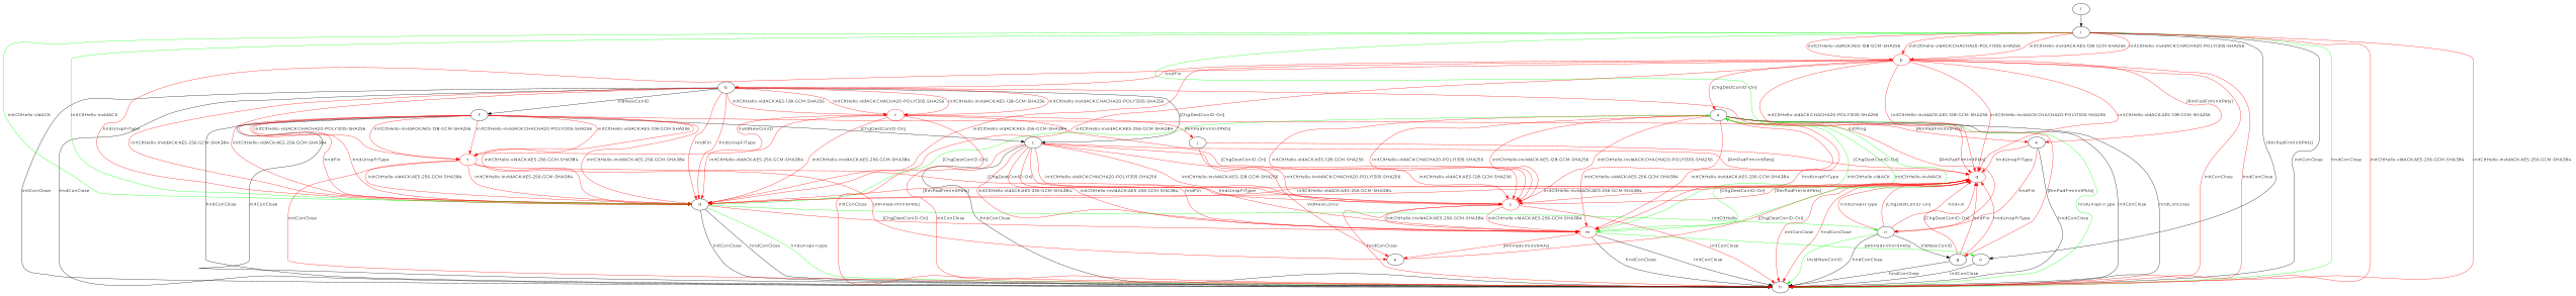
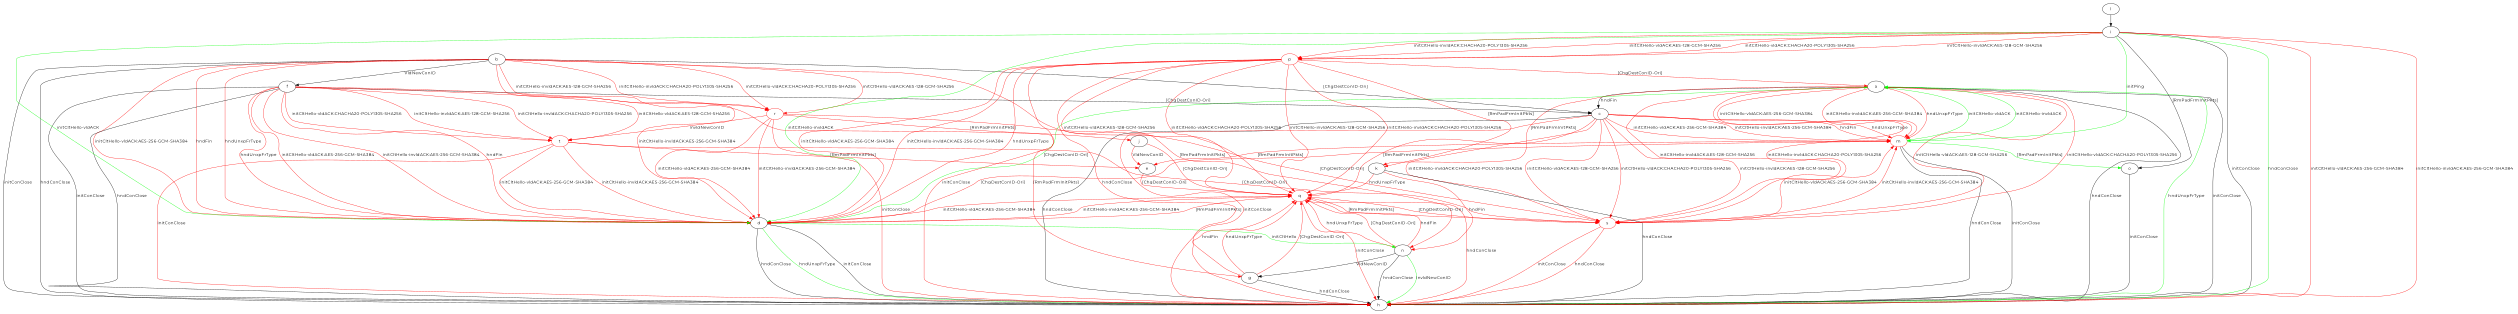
  digraph {
    fontname=Montserrat
    node [fontname=Montserrat]
    edge [fontname=Montserrat color=red]
    a
    c
    h
    k
    m [color=red]
    s [color=red]
    q [color=red]
    n
    o
    e
    d
    g
    b
    f
    r [color=red]
    t [color=red]
    j
    i
    p [color=red]
    l
+   a -> c [label="hndFin " color=""]
    a -> h [label="initConClose " color=""]
    a -> h [label="hndConClose " color=""]
    a -> h [color=green label="hndUnxpFrType "]
    a -> k [label="[RmPadFrmInitPkts] "]
    a -> m [label="initCltHello-vldACK:AES-256-GCM-SHA384 "]
    a -> m [label="initCltHello-invldACK:AES-256-GCM-SHA384 "]
    a -> m [label="hndUnxpFrType "]
    a -> s [label="initCltHello-vldACK:AES-128-GCM-SHA256 "]
    a -> s [label="initCltHello-vldACK:CHACHA20-POLY1305-SHA256 "]
    a -> s [label="initCltHello-invldACK:AES-128-GCM-SHA256 "]
    a -> s [label="initCltHello-invldACK:CHACHA20-POLY1305-SHA256 "]
    c -> h [label="hndConClose " color=""]
    c -> h [label="initConClose "]
    c -> m [label="initCltHello-vldACK:AES-256-GCM-SHA384 "]
    c -> m [label="initCltHello-invldACK:AES-256-GCM-SHA384 "]
    c -> m [label="hndFin "]
    c -> m [label="hndUnxpFrType "]
    c -> s [label="initCltHello-vldACK:AES-128-GCM-SHA256 "]
    c -> s [label="initCltHello-vldACK:CHACHA20-POLY1305-SHA256 "]
    c -> s [label="initCltHello-invldACK:AES-128-GCM-SHA256 "]
    c -> s [label="initCltHello-invldACK:CHACHA20-POLY1305-SHA256 "]
    c -> q [label="[RmPadFrmInitPkts] "]
    k -> h [label="hndConClose " color=""]
    k -> q [label="hndUnxpFrType "]
    k -> n [label="hndFin "]
    m -> a [color=green label="initCltHello-vldACK "]
    m -> a [color=green label="initCltHello-invldACK "]
    m -> h [label="initConClose " color=""]
    m -> h [label="hndConClose " color=""]
    m -> o [color=green label="[RmPadFrmInitPkts] "]
    m -> e [label="[RmPadFrmInitPkts] "]
    s -> h [label="initConClose "]
    s -> h [label="hndConClose "]
    s -> m [label="initCltHello-vldACK:AES-256-GCM-SHA384 "]
    s -> m [label="initCltHello-invldACK:AES-256-GCM-SHA384 "]
    s -> q [label="[RmPadFrmInitPkts] "]
    q -> h [label="initConClose "]
    q -> h [label="hndConClose "]
    q -> s [label="[ChgDestConID-Ori] "]
    q -> d [label="initCltHello-vldACK:AES-256-GCM-SHA384 "]
    q -> d [label="initCltHello-invldACK:AES-256-GCM-SHA384 "]
    n -> h [label="hndConClose " color=""]
    n -> h [color=green label="InvldNewConID "]
    n -> q [label="hndFin "]
    n -> q [label="hndUnxpFrType "]
    n -> q [label="[ChgDestConID-Ori] "]
    n -> g [label="VldNewConID " color=""]
    o -> h [label="initConClose " color=""]
    e -> q [label="[ChgDestConID-Ori] "]
    d -> a [color=green label="[ChgDestConID-Ori] "]
    d -> h [label="initConClose " color=""]
    d -> h [label="hndConClose " color=""]
    d -> h [color=green label="hndUnxpFrType "]
    d -> m [label="[ChgDestConID-Ori] "]
    d -> q [label="[RmPadFrmInitPkts] "]
    d -> n [color=green label="initCltHello "]
    g -> h [label="hndConClose " color=""]
    g -> q [label="hndFin "]
    g -> q [label="hndUnxpFrType "]
    g -> q [label="[ChgDestConID-Ori] "]
    b -> c [label="[ChgDestConID-Ori] " color=""]
    b -> h [label="initConClose " color=""]
    b -> h [label="hndConClose " color=""]
    b -> n [label="[RmPadFrmInitPkts] "]
    b -> d [label="initCltHello-vldACK:AES-256-GCM-SHA384 "]
    b -> d [label="initCltHello-invldACK:AES-256-GCM-SHA384 "]
    b -> d [label="hndFin "]
    b -> d [label="hndUnxpFrType "]
    b -> f [label="VldNewConID " color=""]
    b -> r [label="initCltHello-vldACK:AES-128-GCM-SHA256 "]
    b -> r [label="initCltHello-vldACK:CHACHA20-POLY1305-SHA256 "]
    b -> r [label="initCltHello-invldACK:AES-128-GCM-SHA256 "]
    b -> r [label="initCltHello-invldACK:CHACHA20-POLY1305-SHA256 "]
    f -> c [label="[ChgDestConID-Ori] " color=""]
    f -> h [label="initConClose " color=""]
    f -> h [label="hndConClose " color=""]
    f -> d [label="initCltHello-vldACK:AES-256-GCM-SHA384 "]
    f -> d [label="initCltHello-invldACK:AES-256-GCM-SHA384 "]
    f -> d [label="hndFin "]
    f -> d [label="hndUnxpFrType "]
    f -> g [label="[RmPadFrmInitPkts] "]
    f -> t [label="initCltHello-vldACK:AES-128-GCM-SHA256 "]
    f -> t [label="initCltHello-vldACK:CHACHA20-POLY1305-SHA256 "]
    f -> t [label="initCltHello-invldACK:AES-128-GCM-SHA256 "]
    f -> t [label="initCltHello-invldACK:CHACHA20-POLY1305-SHA256 "]
    r -> h [label="initConClose "]
    r -> s [label="[ChgDestConID-Ori] "]
    r -> d [label="initCltHello-vldACK:AES-256-GCM-SHA384 "]
    r -> d [label="initCltHello-invldACK:AES-256-GCM-SHA384 "]
    r -> t [label="InvldNewConID "]
    r -> j [label="[RmPadFrmInitPkts] "]
    t -> h [label="initConClose "]
    t -> s [label="[ChgDestConID-Ori] "]
    t -> e [label="[RmPadFrmInitPkts] "]
    t -> d [label="initCltHello-vldACK:AES-256-GCM-SHA384 "]
    t -> d [label="initCltHello-invldACK:AES-256-GCM-SHA384 "]
    j -> q [label="[ChgDestConID-Ori] "]
    j -> e [label="VldNewConID "]
    i -> h [label="initConClose " color=""]
    i -> h [color=green label="hndConClose "]
    i -> h [label="initCltHello-vldACK:AES-256-GCM-SHA384 "]
    i -> h [label="initCltHello-invldACK:AES-256-GCM-SHA384 "]
    i -> m [color=green label="initPing "]
    i -> o [label="[RmPadFrmInitPkts] " color=""]
    i -> d [color=green label="initCltHello-vldACK "]
    i -> d [color=green label="initCltHello-invldACK "]
    i -> p [label="initCltHello-vldACK:AES-128-GCM-SHA256 "]
    i -> p [label="initCltHello-vldACK:CHACHA20-POLY1305-SHA256 "]
    i -> p [label="initCltHello-invldACK:AES-128-GCM-SHA256 "]
    i -> p [label="initCltHello-invldACK:CHACHA20-POLY1305-SHA256 "]
    p -> a [label="[ChgDestConID-Ori] "]
    p -> h [label="initConClose "]
    p -> h [label="hndConClose "]
    p -> k [label="[RmPadFrmInitPkts] "]
    p -> q [label="initCltHello-vldACK:AES-128-GCM-SHA256 "]
    p -> q [label="initCltHello-vldACK:CHACHA20-POLY1305-SHA256 "]
    p -> q [label="initCltHello-invldACK:AES-128-GCM-SHA256 "]
    p -> q [label="initCltHello-invldACK:CHACHA20-POLY1305-SHA256 "]
    p -> d [label="initCltHello-vldACK:AES-256-GCM-SHA384 "]
    p -> d [label="initCltHello-invldACK:AES-256-GCM-SHA384 "]
    p -> d [label="hndUnxpFrType "]
-   p -> b [label="hndFin "]
    l -> i [color=""]
  }
